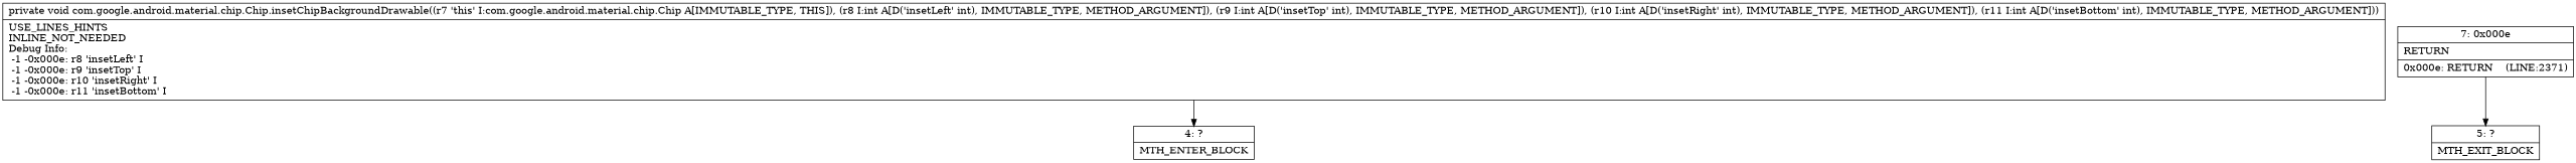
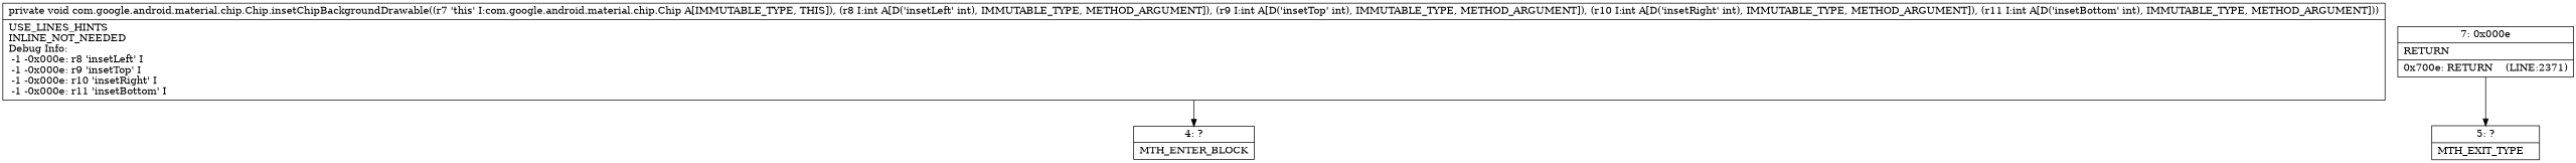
  digraph {
    node [shape=record]
    n1 [label="{4\:\ ?|MTH_ENTER_BLOCK\l}"]
-   n2 [label="{7\:\ 0x000e|RETURN\l|0x000e: RETURN    (LINE:2371)\l}"]
-   n3 [label="{5\:\ ?|MTH_EXIT_BLOCK\l}"]
+   n2 [label="{7\:\ 0x000e|RETURN\l|0x700e: RETURN    (LINE:2371)\l}"]
+   n3 [label="{5\:\ ?|MTH_EXIT_TYPE\l}"]
    n4 [label="{private void com.google.android.material.chip.Chip.insetChipBackgroundDrawable((r7 'this' I:com.google.android.material.chip.Chip A[IMMUTABLE_TYPE, THIS]), (r8 I:int A[D('insetLeft' int), IMMUTABLE_TYPE, METHOD_ARGUMENT]), (r9 I:int A[D('insetTop' int), IMMUTABLE_TYPE, METHOD_ARGUMENT]), (r10 I:int A[D('insetRight' int), IMMUTABLE_TYPE, METHOD_ARGUMENT]), (r11 I:int A[D('insetBottom' int), IMMUTABLE_TYPE, METHOD_ARGUMENT]))  | USE_LINES_HINTS\lINLINE_NOT_NEEDED\lDebug Info:\l  \-1 \-0x000e: r8 'insetLeft' I\l  \-1 \-0x000e: r9 'insetTop' I\l  \-1 \-0x000e: r10 'insetRight' I\l  \-1 \-0x000e: r11 'insetBottom' I\l}"]
    n2 -> n3
    n4 -> n1
  }
